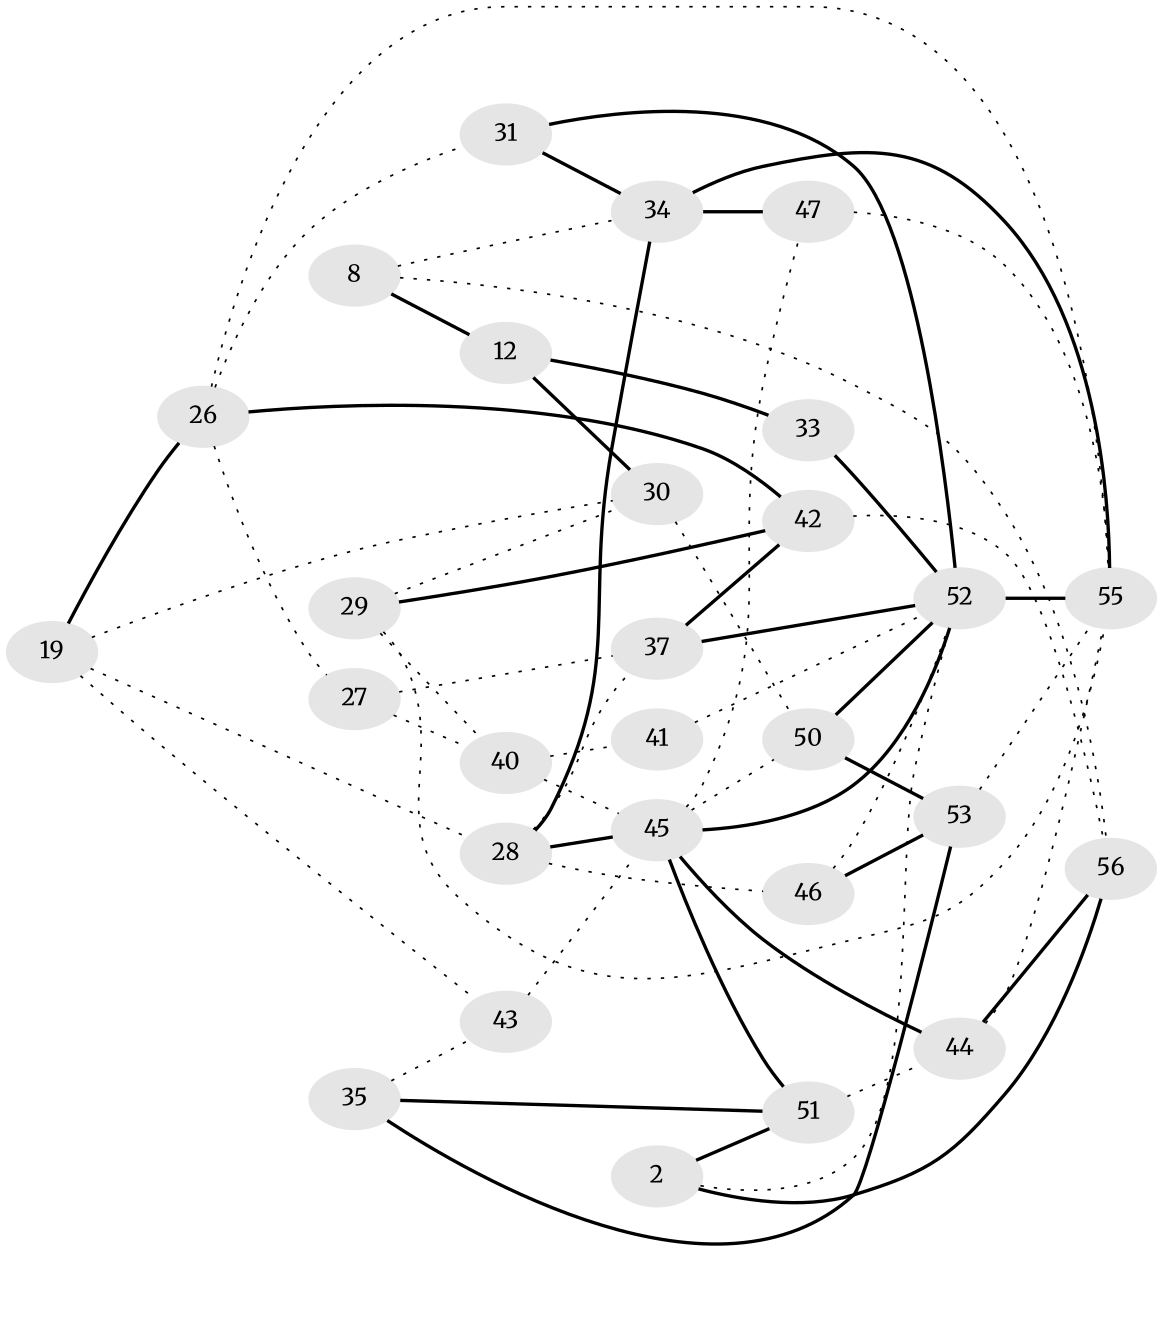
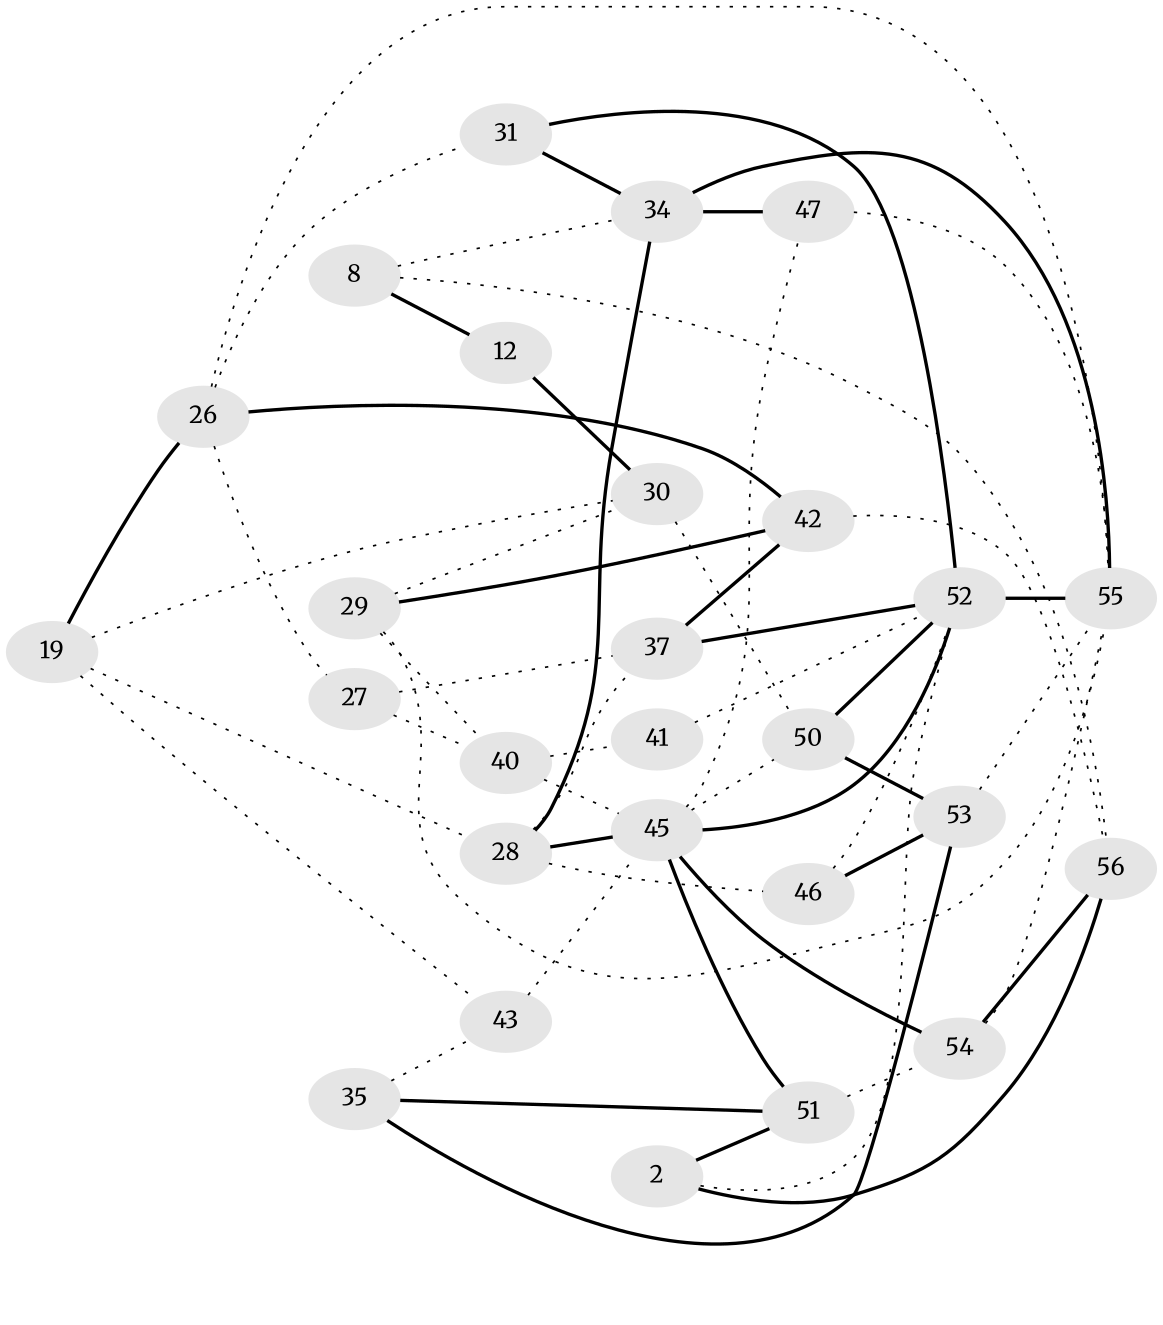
  graph {
    fontname=Merriweather
    rankdir=LR
    node [color=gray90 fontname=Merriweather style=filled]
    edge [fontname=Merriweather style=dotted]
    51 [super="+48+16"]
-   54 [super="+44" label=44]
+   54 [super="+44"]
    2
    52 [super="+1+49+39"]
    56 [super="+5"]
    55 [super="+13+24"]
    8
    12
    34 [super="+14"]
    30
-   33 [super="+4"]
    47
    50
    19 [super="+10"]
    26 [super="+3"]
    28 [super="+20+23"]
    43
    27
    31
    42
    37 [super="+18+25"]
    45 [super="+6+17+38"]
    46
    40 [super="+36"]
    41
    53
    29
    35
    51 -- 54 [weight=2]
    54 -- 56 [style=bold weight=2]
    54 -- 55
    2 -- 51 [style=bold weight=2]
    2 -- 52
    2 -- 56 [style=bold]
    52 -- 55 [style=bold weight=2]
    8 -- 56 [weight=2]
    8 -- 12 [style=bold]
    8 -- 34
    12 -- 30 [style=bold]
-   12 -- 33 [style=bold weight=2]
    34 -- 55 [style=bold]
    34 -- 47 [style=bold]
    30 -- 50
-   33 -- 52 [style=bold weight=4]
    47 -- 55
    50 -- 52 [style=bold]
    50 -- 53 [style=bold]
    19 -- 30
    19 -- 26 [style=bold weight=2]
    19 -- 28
    19 -- 43 [weight=2]
    26 -- 55
    26 -- 27
    26 -- 31
    26 -- 42 [style=bold]
    28 -- 34 [style=bold weight=2]
    28 -- 37 [weight=2]
    28 -- 45 [style=bold]
    28 -- 46
    43 -- 45
    27 -- 37 [weight=2]
    27 -- 40
    31 -- 52 [style=bold weight=2]
    31 -- 34 [style=bold]
    42 -- 56
    37 -- 52 [style=bold weight=5]
    37 -- 42 [style=bold]
    45 -- 51 [style=bold weight=2]
    45 -- 54 [style=bold]
    45 -- 52 [style=bold]
    45 -- 47 [weight=2]
    45 -- 50
    46 -- 52 [weight=2]
    46 -- 53 [style=bold]
    40 -- 45
    40 -- 41 [weight=2]
    41 -- 52 [weight=2]
    53 -- 55
    29 -- 55
    29 -- 30
    29 -- 42 [style=bold]
    29 -- 40
    35 -- 51 [style=bold weight=2]
    35 -- 43
    35 -- 53 [style=bold]
  }
